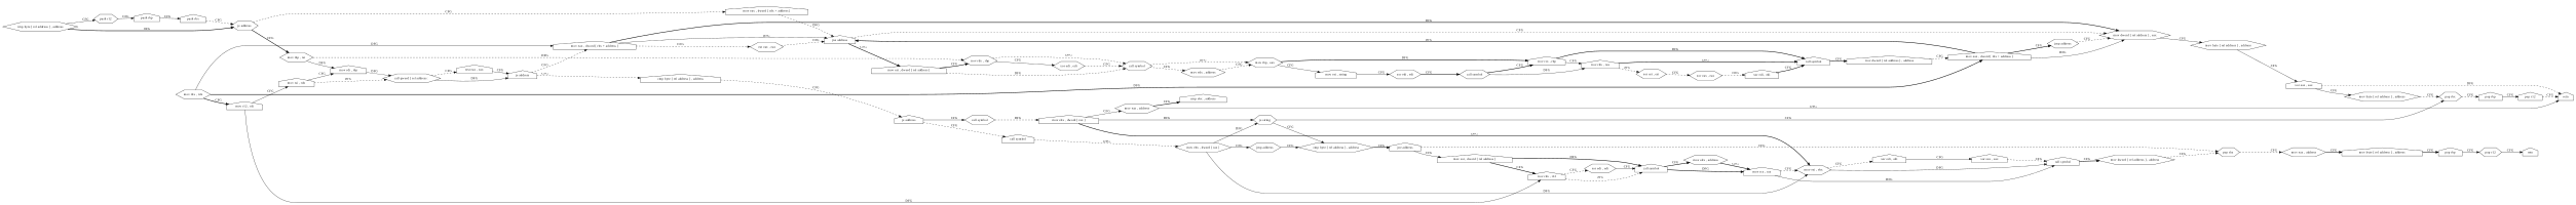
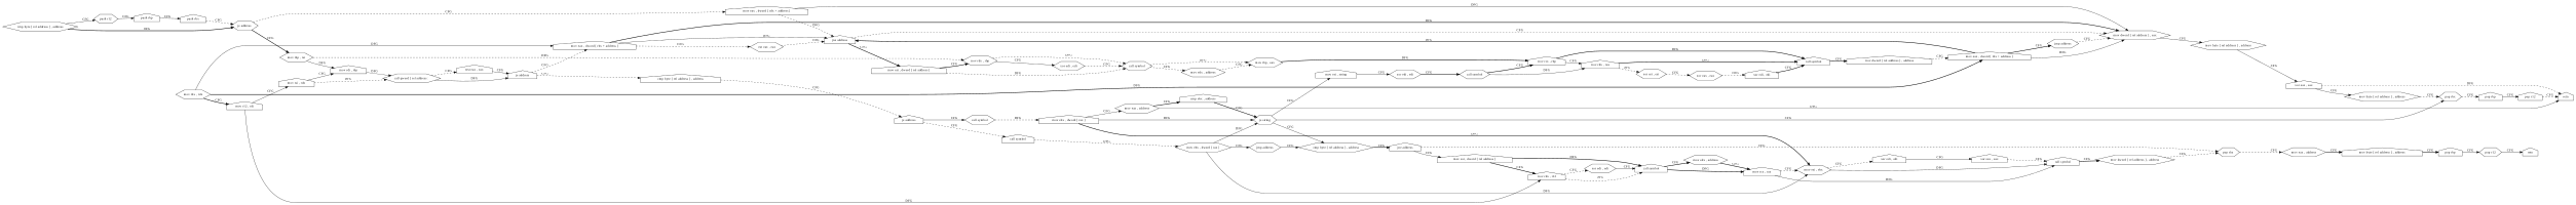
  digraph {
    fontname="Liberation Serif"
    rankdir=LR
    node [fontname="Liberation Serif" shape=house]
    edge [fontname="Liberation Serif" style=solid]
    n1 [label="cmp byte [ rel address ] , address" shape=hexagon]
    n2 [label="push r12" shape=hexagon]
    n3 [label="je address" shape=hexagon]
    n4 [label="push rbp"]
    n5 [label="mov rbp , rsi" shape=hexagon]
    n6 [label="mov eax , dword [ rdx + address ]"]
    n7 [label="push rbx"]
    n8 [label="mov rdi , rbp"]
    n9 [label="mov rdx , rbp" shape=hexagon]
    n10 [label="mov dword [ rel address ] , eax" shape=hexagon]
    n11 [label="jne address"]
    n12 [label="mov rbx , rdx" shape=hexagon]
    n13 [label="mov r12 , rdi"]
    n14 [label="mov eax , dword [ rbx + address ]"]
    n15 [label="mov eax , dword [ rbx + address ]"]
    n16 [label="call qword [ rel address ]" shape=hexagon]
    n17 [label="call symbol" shape=hexagon]
    n18 [label="xor edi , edi" shape=hexagon]
    n19 [label="mov byte [ rel address ] , address" shape=hexagon]
    n20 [label="mov esi , dword [ rel address ]"]
    n21 [label="mov rsi , rdx"]
    n22 [label="mov rdx , r12"]
    n23 [label="test eax , eax" shape=hexagon]
    n24 [label="jmp address" shape=hexagon]
    n25 [label="call symbol"]
    n26 [label="xor edi , edi" shape=hexagon]
    n27 [label="test eax , eax"]
    n28 [label="je address"]
    n29 [label="cmp byte [ rel address ] , address"]
    n30 [label="je address"]
    n31 [label="call symbol"]
    n32 [label="call symbol" shape=hexagon]
    n33 [label="xor eax , eax"]
    n34 [label="mov edx , address" shape=hexagon]
    n35 [label="mov rbp , eax" shape=hexagon]
    n36 [label="mov ebx , dword [ rax ]" shape=hexagon]
    n37 [label="mov ebx , dword [ rax ]"]
    n38 [label="jmp address" shape=hexagon]
    n39 [label="je string" shape=hexagon]
    n40 [label="mov esi , ebx" shape=hexagon]
    n41 [label="mov eax , address" shape=hexagon]
    n42 [label="mov byte [ rel address ] , address" shape=hexagon]
    n43 [label=retn]
    n44 [label="pop rbx" shape=hexagon]
    n45 [label="pop rbp"]
    n46 [label="pop r12"]
    n47 [label="mov esi , string"]
    n48 [label="mov rcx , rbp"]
    n49 [label="xor edi , edi" shape=hexagon]
    n50 [label="mov rdx , rax"]
    n51 [label="call symbol"]
    n52 [label="call symbol" shape=hexagon]
    n53 [label="xor esi , esi" shape=hexagon]
    n54 [label="mov dword [ rel address ] , address"]
    n55 [label="xor eax , eax" shape=hexagon]
    n56 [label="xor edi , edi"]
    n57 [label="cmp byte [ rel address ] , address" shape=hexagon]
    n58 [label="call symbol"]
    n59 [label="xor edi , edi"]
    n60 [label="jne address"]
    n61 [label="pop rbx" shape=hexagon]
    n62 [label="mov esi , dword [ rel address ]"]
    n63 [label="cmp ebx , address"]
    n64 [label="mov eax , address" shape=hexagon]
    n65 [label="mov byte [ rel address ] , address"]
    n66 [label="mov edx , address" shape=hexagon]
    n67 [label="mov rcx , rax"]
    n68 [label="pop rbp"]
    n69 [label="pop r12" shape=hexagon]
    n70 [label=retn]
    n71 [label="mov dword [ rel address ] , address" shape=hexagon]
    n72 [label="xor eax , eax"]
    n1 -> n2 [label=CFG]
    n1 -> n3 [label=DFG style=bold]
    n2 -> n4 [label=CFG]
    n3 -> n5 [label=CFG style=bold]
    n3 -> n6 [label=CFG style=dashed]
    n4 -> n7 [label=CFG]
    n5 -> n8 [label=DFG]
    n5 -> n9 [label=DFG style=dashed]
+   n6 -> n10 [label=DFG]
    n6 -> n11 [label=DFG style=dashed]
    n7 -> n3 [label=CFG style=dashed]
    n8 -> n16 [label=DFG]
    n9 -> n17 [label=DFG style=dashed]
    n9 -> n18 [label=CFG]
    n10 -> n19 [label=CFG]
    n11 -> n10 [label=CFG style=dashed]
    n11 -> n20 [label=CFG style=bold]
    n12 -> n13 [label=CFG style=bold]
    n12 -> n14 [label=DFG]
    n12 -> n15 [label=DFG style=bold]
    n13 -> n21 [label=CFG]
    n13 -> n22 [label=DFG]
    n14 -> n10 [label=DFG style=bold]
    n14 -> n11 [label=DFG]
    n14 -> n23 [label=CFG style=dashed]
    n15 -> n10 [label=DFG]
    n15 -> n11 [label=DFG style=bold]
    n15 -> n24 [label=CFG style=bold]
    n16 -> n27 [label=CFG style=dashed]
    n16 -> n28 [label=DFG]
    n17 -> n34 [label=CFG style=dashed]
    n17 -> n35 [label=DFG style=dashed]
    n18 -> n17 [label=CFG style=dashed]
    n19 -> n33 [label=CFG]
    n20 -> n9 [label=CFG style=bold]
    n20 -> n17 [label=DFG style=dashed]
    n21 -> n8 [label=CFG]
    n21 -> n16 [label=DFG style=dashed]
    n22 -> n25 [label=DFG style=dashed]
    n22 -> n26 [label=CFG style=dashed]
    n23 -> n11 [label=CFG style=dashed]
    n24 -> n10 [label=CFG style=dashed]
    n25 -> n66 [label=CFG style=bold]
    n25 -> n67 [label=DFG style=bold]
    n26 -> n25 [label=CFG]
    n27 -> n28 [label=CFG]
    n28 -> n14 [label=CFG style=dashed]
    n28 -> n29 [label=CFG style=dashed]
    n29 -> n30 [label=CFG style=dashed]
    n30 -> n31 [label=CFG style=dashed]
    n30 -> n32 [label=CFG]
    n31 -> n36 [label=DFG style=dashed]
    n32 -> n37 [label=DFG style=dashed]
    n33 -> n42 [label=CFG]
    n33 -> n43 [label=DFG style=dashed]
    n34 -> n35 [label=CFG style=dashed]
-   n35 -> n47 [label=CFG]
+   n39 -> n47 [label=CFG]
    n35 -> n48 [label=DFG style=bold]
    n36 -> n38 [label=CFG]
    n36 -> n39 [label=DFG]
    n36 -> n40 [label=DFG]
    n37 -> n39 [label=DFG]
    n37 -> n40 [label=DFG style=bold]
    n37 -> n41 [label=CFG]
    n38 -> n57 [label=CFG]
    n39 -> n44 [label=CFG]
    n39 -> n57 [label=CFG]
    n40 -> n58 [label=DFG]
    n40 -> n59 [label=CFG style=dashed]
    n41 -> n43 [label=DFG]
    n41 -> n63 [label=CFG style=bold]
    n42 -> n44 [label=CFG style=dashed]
    n44 -> n45 [label=CFG style=dashed]
    n45 -> n46 [label=CFG]
    n46 -> n43 [label=CFG style=dashed]
    n47 -> n49 [label=CFG]
    n48 -> n50 [label=CFG]
    n48 -> n51 [label=DFG style=bold]
    n49 -> n52 [label=CFG style=bold]
    n50 -> n51 [label=DFG style=bold]
    n50 -> n53 [label=DFG style=dashed]
    n51 -> n54 [label=CFG style=bold]
    n52 -> n48 [label=CFG style=bold]
    n52 -> n50 [label=DFG]
    n53 -> n55 [label=CFG style=dashed]
    n54 -> n15 [label=CFG style=dashed]
    n55 -> n56 [label=CFG style=dashed]
    n56 -> n51 [label=CFG style=bold]
    n57 -> n60 [label=CFG style=bold]
    n58 -> n71 [label=CFG style=bold]
    n59 -> n72 [label=CFG]
    n60 -> n61 [label=CFG style=dashed]
    n60 -> n62 [label=CFG]
    n61 -> n64 [label=CFG style=dashed]
    n62 -> n22 [label=CFG style=bold]
    n62 -> n25 [label=DFG style=bold]
+   n63 -> n39 [label=CFG style=bold]
    n64 -> n65 [label=CFG style=bold]
    n65 -> n68 [label=CFG style=bold]
    n66 -> n67 [label=CFG style=bold]
    n67 -> n40 [label=CFG style=dashed]
    n67 -> n58 [label=DFG]
    n68 -> n69 [label=CFG]
    n69 -> n70 [label=CFG]
    n71 -> n61 [label=CFG style=dashed]
    n72 -> n58 [label=CFG style=dashed]
  }
